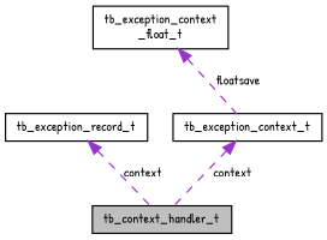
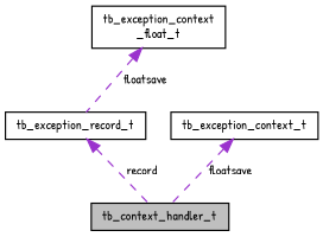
  digraph {
    fontname="Patrick Hand"
    node [color=black fillcolor=white fontname="Patrick Hand" fontsize=10 shape=record style=filled]
    edge [color=darkorchid3 dir=back fontname="Patrick Hand" fontsize=10 labelfontname=CourierNew labelfontsize=10 style=dashed]
    n1 [fillcolor=grey75 fontcolor=black height=0.2 label=tb_context_handler_t width=0.4]
    n2 [height=0.2 label=tb_exception_record_t width=0.4]
    n3 [height=0.2 label=tb_exception_context_t width=0.4]
    n4 [height=0.2 label="tb_exception_context\l_float_t" width=0.4]
-   n2 -> n1 [label=" context"]
-   n3 -> n1 [label=" context"]
-   n4 -> n3 [label=" floatsave"]
+   n2 -> n1 [label=" record"]
+   n3 -> n1 [label=" floatsave"]
+   n4 -> n2 [label=" floatsave"]
  }
